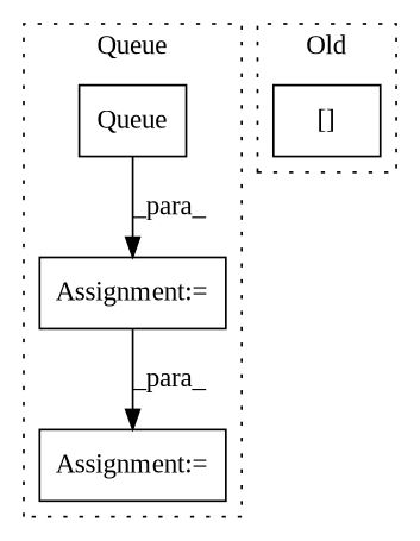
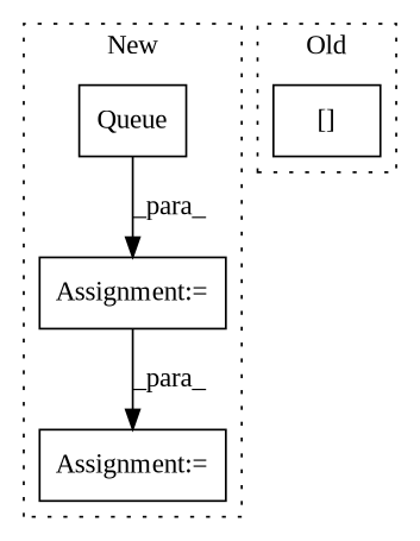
  digraph {
    fontname="Liberation Serif"
    node [a=7 l=1 shape=box fontname="Liberation Serif"]
    edge [fontname="Liberation Serif"]
    n1 [a=32 l=7 label=Queue s=4029]
    n2 [label="Assignment:=" s=4371]
    n3 [label="Assignment:=" s=4028]
    n4 [a=2 l="23,1" label="[]" s="3513,3539"]
    subgraph cluster_1 {
-     label=Queue
+     label=New
      style=dotted
      n1
      n2
      n3
    }
    subgraph cluster_2 {
      label=Old
      style=dotted
      n4
    }
    n1 -> n3 [label=_para_]
    n3 -> n2 [label=_para_]
  }
